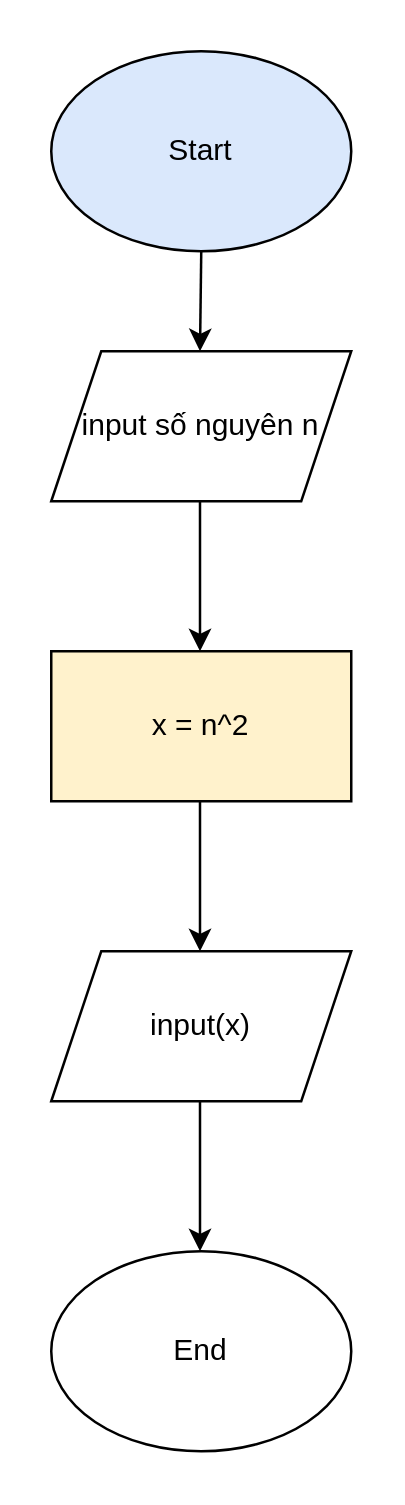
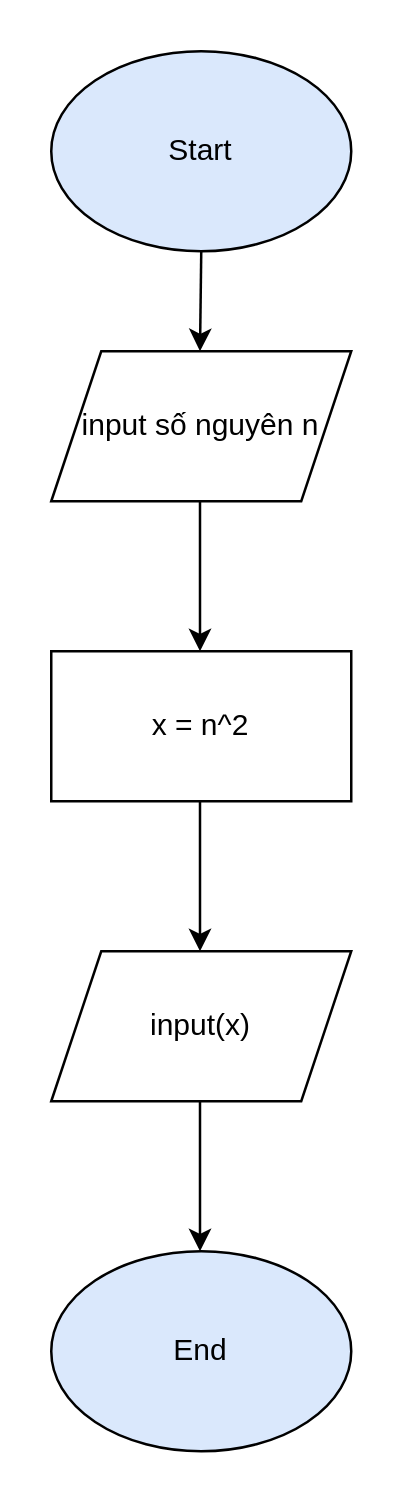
  <mxCell id="0" />
  <mxCell id="1" parent="0" />
  <mxCell id="2" value="Start" style="ellipse;whiteSpace=wrap;html=1;fillColor=#dae8fc;" vertex="1" parent="1"><mxGeometry x="20" y="20" width="120" height="80" as="geometry" /></mxCell>
  <mxCell id="3" value="input số nguyên n" style="shape=parallelogram;perimeter=parallelogramPerimeter;whiteSpace=wrap;html=1;fixedSize=1;" vertex="1" parent="1"><mxGeometry x="20" y="140" width="120" height="60" as="geometry" /></mxCell>
- <mxCell id="4" value="x = n^2" style="rounded=0;whiteSpace=wrap;html=1;fillColor=#fff2cc;" vertex="1" parent="1"><mxGeometry x="20" y="260" width="120" height="60" as="geometry" /></mxCell>
+ <mxCell id="4" value="x = n^2" style="rounded=0;whiteSpace=wrap;html=1;" vertex="1" parent="1"><mxGeometry x="20" y="260" width="120" height="60" as="geometry" /></mxCell>
  <mxCell id="5" value="" style="endArrow=classic;html=1;rounded=0;" edge="1" parent="1"><mxGeometry width="50" height="50" relative="1" as="geometry"><mxPoint x="79.5" y="200" as="sourcePoint" /><mxPoint x="79.5" y="260" as="targetPoint" /></mxGeometry></mxCell>
  <mxCell id="6" value="input(x)" style="shape=parallelogram;perimeter=parallelogramPerimeter;whiteSpace=wrap;html=1;fixedSize=1;" vertex="1" parent="1"><mxGeometry x="20" y="380" width="120" height="60" as="geometry" /></mxCell>
  <mxCell id="7" value="" style="endArrow=classic;html=1;rounded=0;" edge="1" parent="1"><mxGeometry width="50" height="50" relative="1" as="geometry"><mxPoint x="79.5" y="320" as="sourcePoint" /><mxPoint x="79.5" y="380" as="targetPoint" /></mxGeometry></mxCell>
- <mxCell id="8" value="End" style="ellipse;whiteSpace=wrap;html=1;" vertex="1" parent="1"><mxGeometry x="20" y="500" width="120" height="80" as="geometry" /></mxCell>
+ <mxCell id="8" value="End" style="ellipse;whiteSpace=wrap;html=1;fillColor=#dae8fc;" vertex="1" parent="1"><mxGeometry x="20" y="500" width="120" height="80" as="geometry" /></mxCell>
  <mxCell id="9" value="" style="endArrow=classic;html=1;rounded=0;" edge="1" parent="1"><mxGeometry width="50" height="50" relative="1" as="geometry"><mxPoint x="79.5" y="440" as="sourcePoint" /><mxPoint x="79.5" y="500" as="targetPoint" /></mxGeometry></mxCell>
  <mxCell id="10" value="" style="endArrow=classic;html=1;rounded=0;" edge="1" parent="1"><mxGeometry width="50" height="50" relative="1" as="geometry"><mxPoint x="80" y="100" as="sourcePoint" /><mxPoint x="79.5" y="140" as="targetPoint" /></mxGeometry></mxCell>
